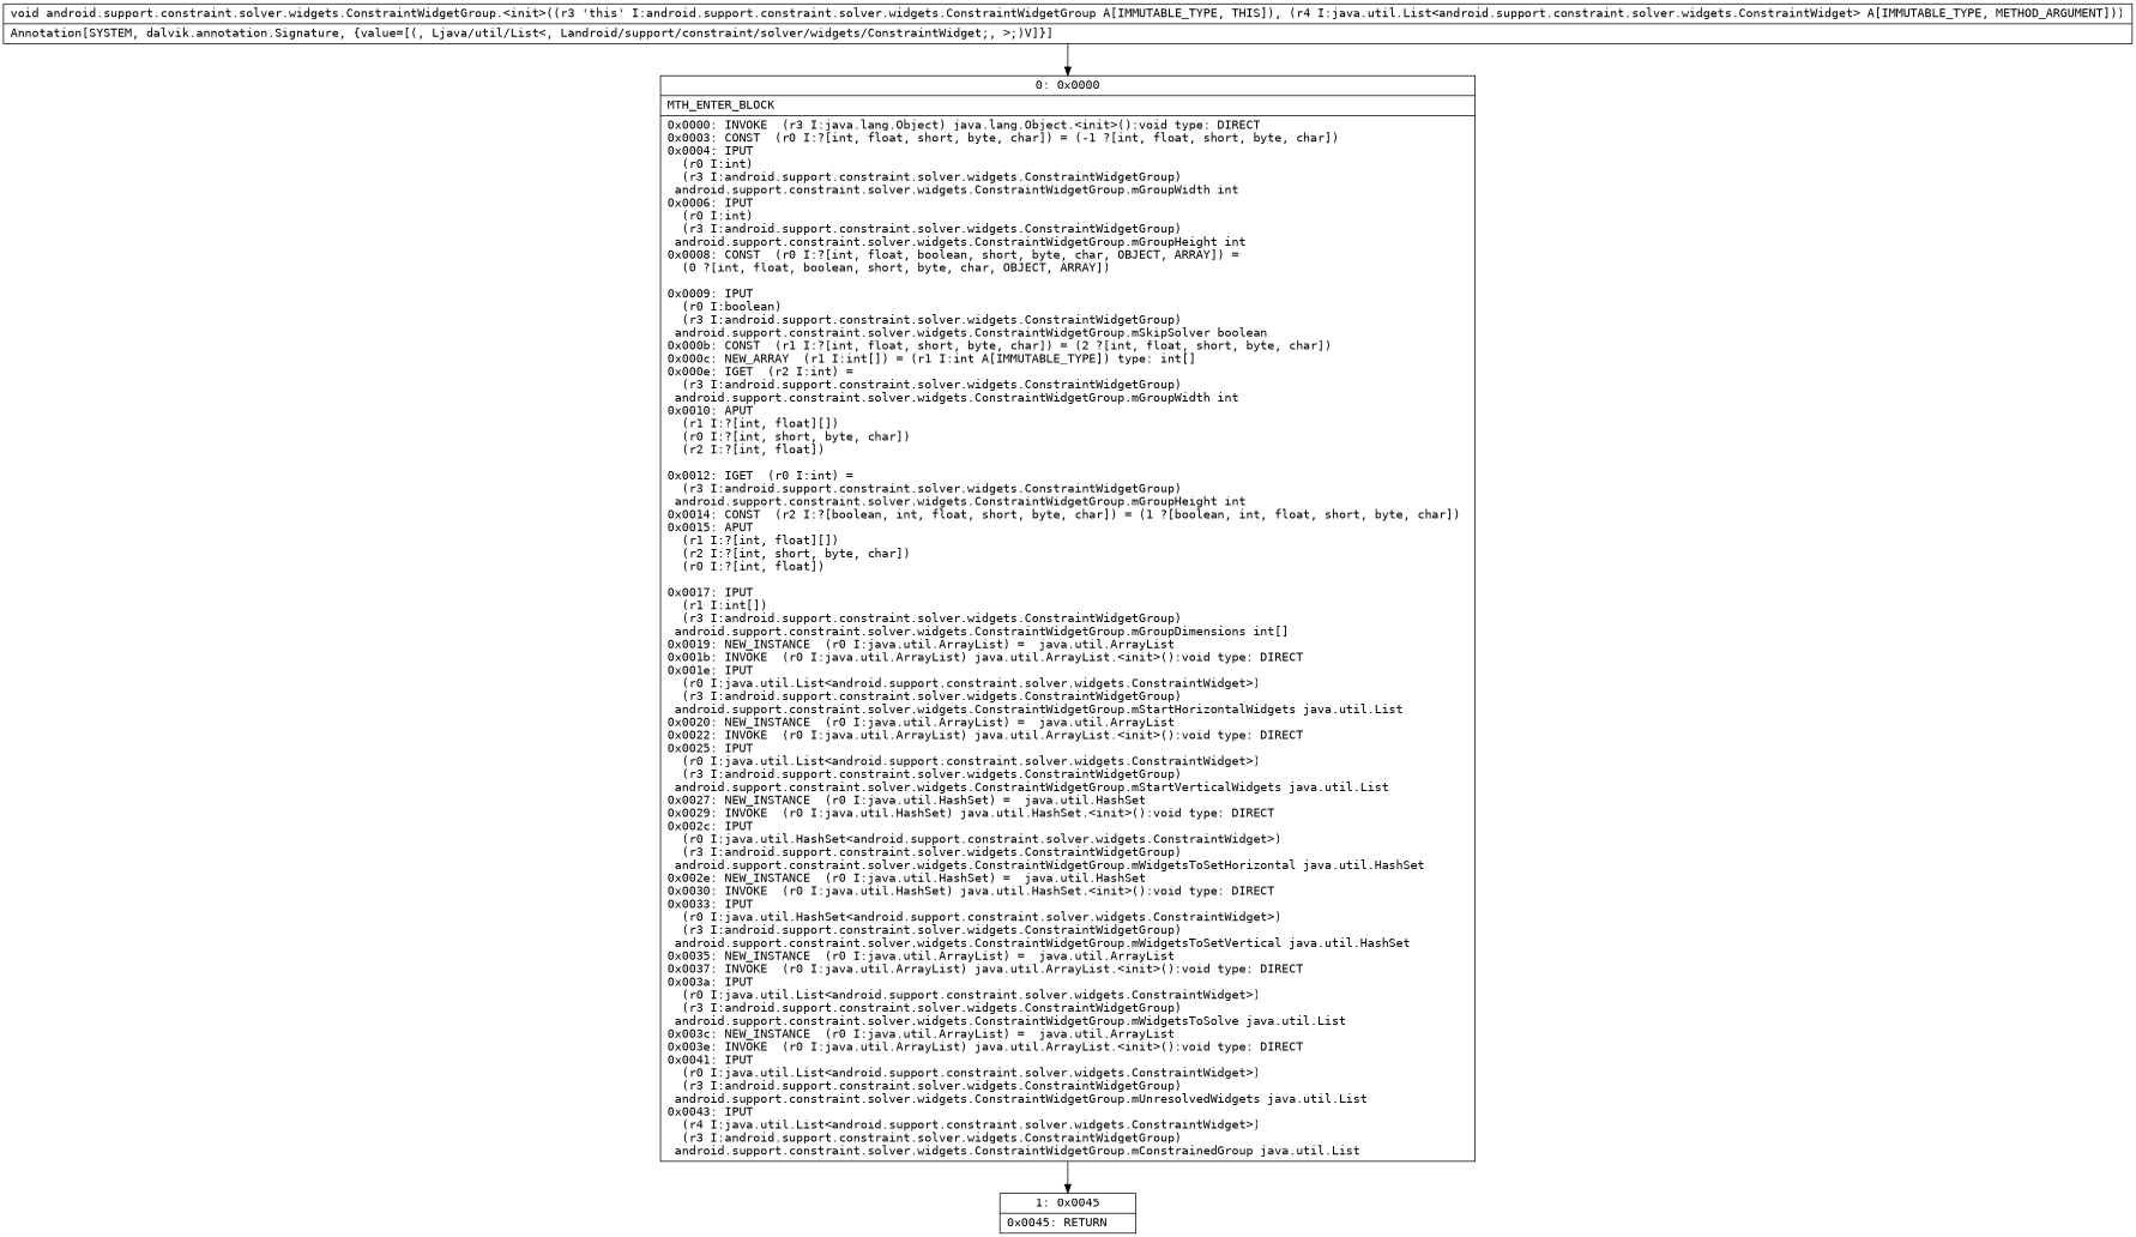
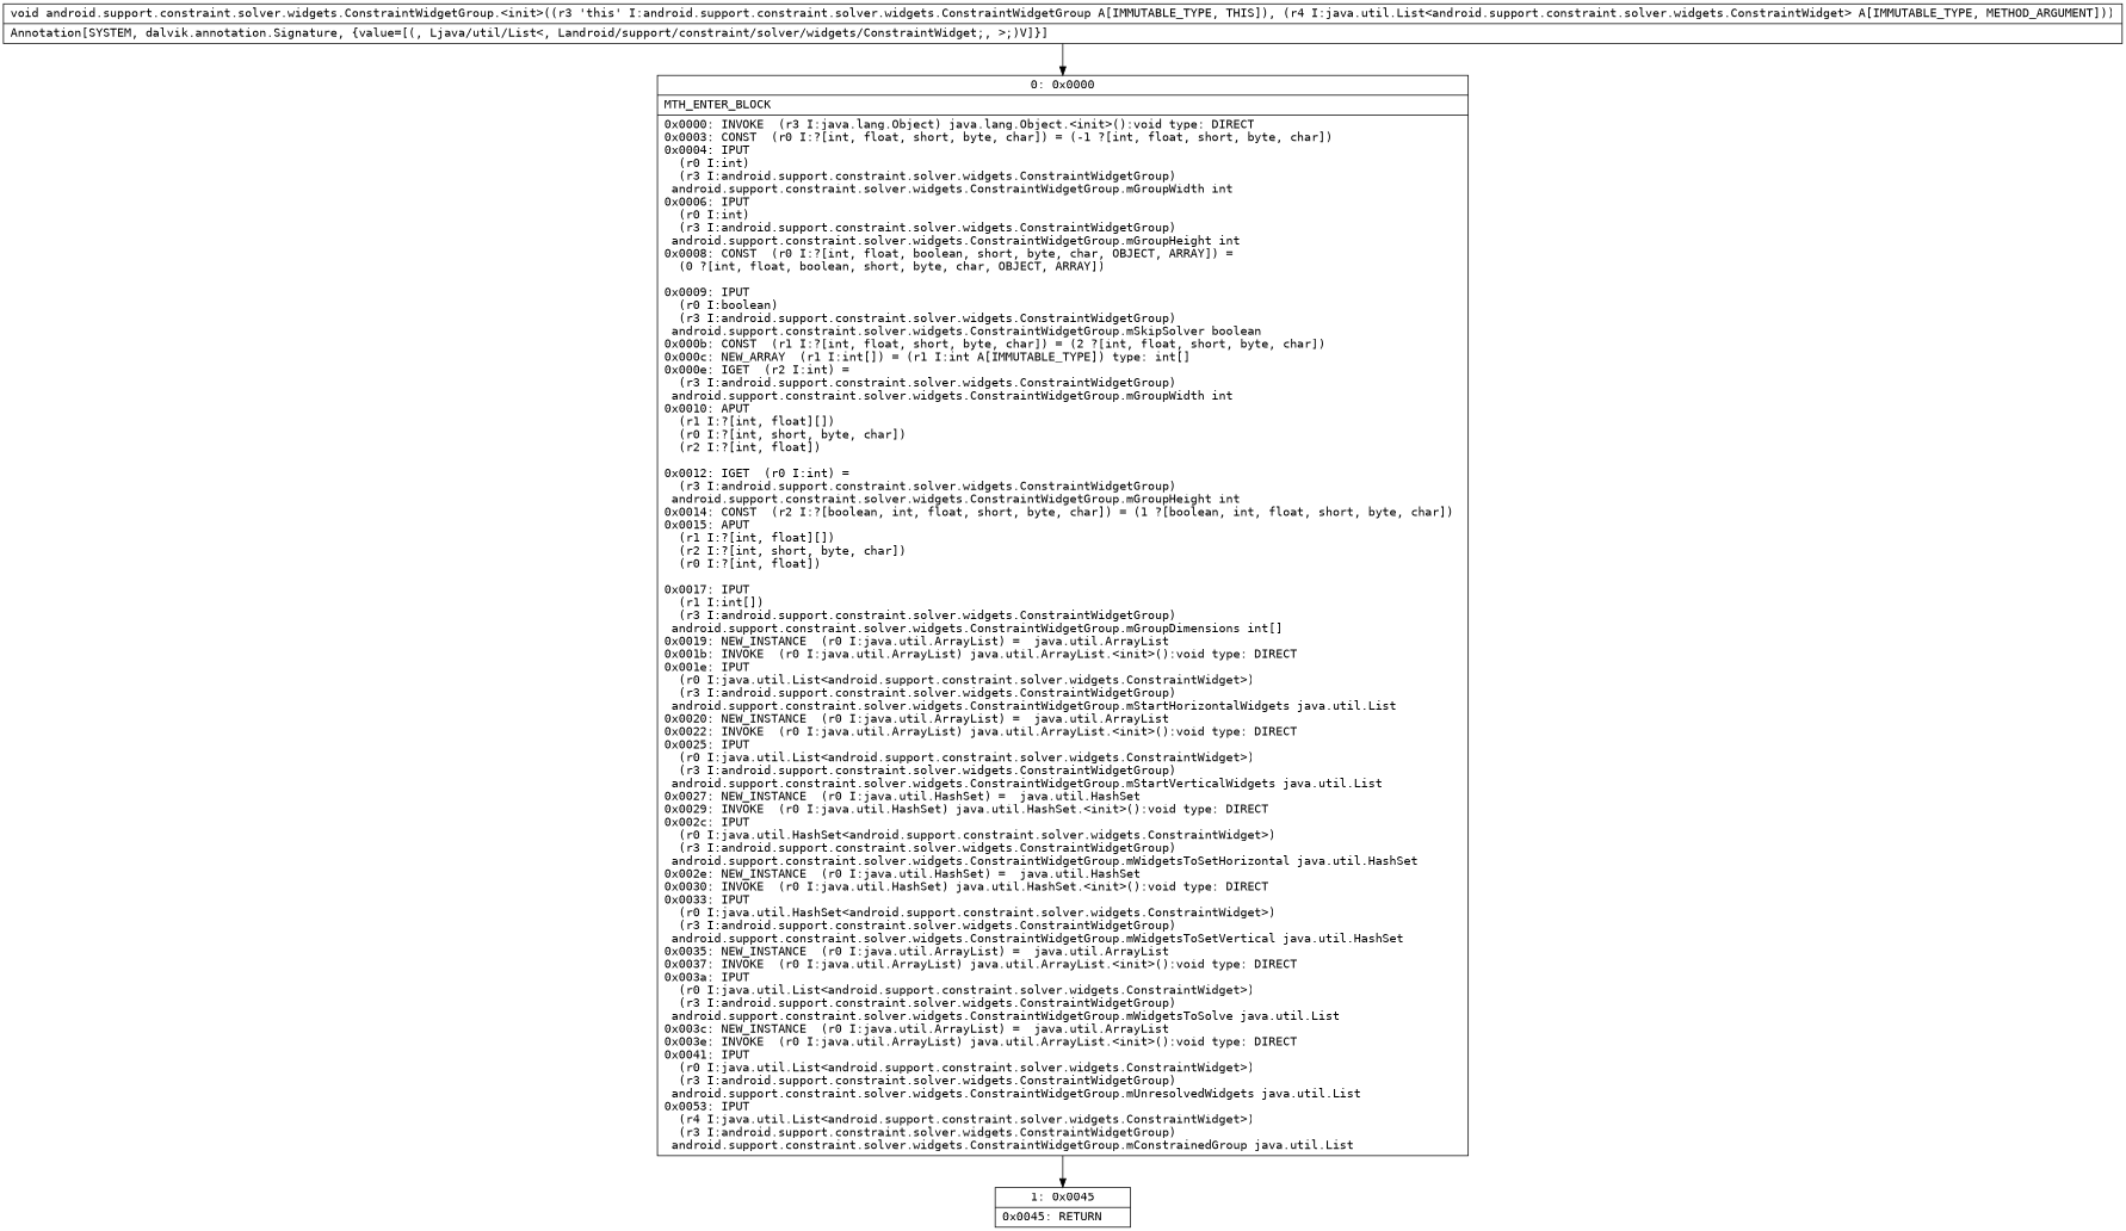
  digraph {
    fontname="DejaVu Sans Mono"
    node [shape=record fontname="DejaVu Sans Mono"]
    edge [fontname="DejaVu Sans Mono"]
-   n1 [label="{0\:\ 0x0000|MTH_ENTER_BLOCK\l|0x0000: INVOKE  (r3 I:java.lang.Object) java.lang.Object.\<init\>():void type: DIRECT \l0x0003: CONST  (r0 I:?[int, float, short, byte, char]) = (\-1 ?[int, float, short, byte, char]) \l0x0004: IPUT  \l  (r0 I:int)\l  (r3 I:android.support.constraint.solver.widgets.ConstraintWidgetGroup)\l android.support.constraint.solver.widgets.ConstraintWidgetGroup.mGroupWidth int \l0x0006: IPUT  \l  (r0 I:int)\l  (r3 I:android.support.constraint.solver.widgets.ConstraintWidgetGroup)\l android.support.constraint.solver.widgets.ConstraintWidgetGroup.mGroupHeight int \l0x0008: CONST  (r0 I:?[int, float, boolean, short, byte, char, OBJECT, ARRAY]) = \l  (0 ?[int, float, boolean, short, byte, char, OBJECT, ARRAY])\l \l0x0009: IPUT  \l  (r0 I:boolean)\l  (r3 I:android.support.constraint.solver.widgets.ConstraintWidgetGroup)\l android.support.constraint.solver.widgets.ConstraintWidgetGroup.mSkipSolver boolean \l0x000b: CONST  (r1 I:?[int, float, short, byte, char]) = (2 ?[int, float, short, byte, char]) \l0x000c: NEW_ARRAY  (r1 I:int[]) = (r1 I:int A[IMMUTABLE_TYPE]) type: int[] \l0x000e: IGET  (r2 I:int) = \l  (r3 I:android.support.constraint.solver.widgets.ConstraintWidgetGroup)\l android.support.constraint.solver.widgets.ConstraintWidgetGroup.mGroupWidth int \l0x0010: APUT  \l  (r1 I:?[int, float][])\l  (r0 I:?[int, short, byte, char])\l  (r2 I:?[int, float])\l \l0x0012: IGET  (r0 I:int) = \l  (r3 I:android.support.constraint.solver.widgets.ConstraintWidgetGroup)\l android.support.constraint.solver.widgets.ConstraintWidgetGroup.mGroupHeight int \l0x0014: CONST  (r2 I:?[boolean, int, float, short, byte, char]) = (1 ?[boolean, int, float, short, byte, char]) \l0x0015: APUT  \l  (r1 I:?[int, float][])\l  (r2 I:?[int, short, byte, char])\l  (r0 I:?[int, float])\l \l0x0017: IPUT  \l  (r1 I:int[])\l  (r3 I:android.support.constraint.solver.widgets.ConstraintWidgetGroup)\l android.support.constraint.solver.widgets.ConstraintWidgetGroup.mGroupDimensions int[] \l0x0019: NEW_INSTANCE  (r0 I:java.util.ArrayList) =  java.util.ArrayList \l0x001b: INVOKE  (r0 I:java.util.ArrayList) java.util.ArrayList.\<init\>():void type: DIRECT \l0x001e: IPUT  \l  (r0 I:java.util.List\<android.support.constraint.solver.widgets.ConstraintWidget\>)\l  (r3 I:android.support.constraint.solver.widgets.ConstraintWidgetGroup)\l android.support.constraint.solver.widgets.ConstraintWidgetGroup.mStartHorizontalWidgets java.util.List \l0x0020: NEW_INSTANCE  (r0 I:java.util.ArrayList) =  java.util.ArrayList \l0x0022: INVOKE  (r0 I:java.util.ArrayList) java.util.ArrayList.\<init\>():void type: DIRECT \l0x0025: IPUT  \l  (r0 I:java.util.List\<android.support.constraint.solver.widgets.ConstraintWidget\>)\l  (r3 I:android.support.constraint.solver.widgets.ConstraintWidgetGroup)\l android.support.constraint.solver.widgets.ConstraintWidgetGroup.mStartVerticalWidgets java.util.List \l0x0027: NEW_INSTANCE  (r0 I:java.util.HashSet) =  java.util.HashSet \l0x0029: INVOKE  (r0 I:java.util.HashSet) java.util.HashSet.\<init\>():void type: DIRECT \l0x002c: IPUT  \l  (r0 I:java.util.HashSet\<android.support.constraint.solver.widgets.ConstraintWidget\>)\l  (r3 I:android.support.constraint.solver.widgets.ConstraintWidgetGroup)\l android.support.constraint.solver.widgets.ConstraintWidgetGroup.mWidgetsToSetHorizontal java.util.HashSet \l0x002e: NEW_INSTANCE  (r0 I:java.util.HashSet) =  java.util.HashSet \l0x0030: INVOKE  (r0 I:java.util.HashSet) java.util.HashSet.\<init\>():void type: DIRECT \l0x0033: IPUT  \l  (r0 I:java.util.HashSet\<android.support.constraint.solver.widgets.ConstraintWidget\>)\l  (r3 I:android.support.constraint.solver.widgets.ConstraintWidgetGroup)\l android.support.constraint.solver.widgets.ConstraintWidgetGroup.mWidgetsToSetVertical java.util.HashSet \l0x0035: NEW_INSTANCE  (r0 I:java.util.ArrayList) =  java.util.ArrayList \l0x0037: INVOKE  (r0 I:java.util.ArrayList) java.util.ArrayList.\<init\>():void type: DIRECT \l0x003a: IPUT  \l  (r0 I:java.util.List\<android.support.constraint.solver.widgets.ConstraintWidget\>)\l  (r3 I:android.support.constraint.solver.widgets.ConstraintWidgetGroup)\l android.support.constraint.solver.widgets.ConstraintWidgetGroup.mWidgetsToSolve java.util.List \l0x003c: NEW_INSTANCE  (r0 I:java.util.ArrayList) =  java.util.ArrayList \l0x003e: INVOKE  (r0 I:java.util.ArrayList) java.util.ArrayList.\<init\>():void type: DIRECT \l0x0041: IPUT  \l  (r0 I:java.util.List\<android.support.constraint.solver.widgets.ConstraintWidget\>)\l  (r3 I:android.support.constraint.solver.widgets.ConstraintWidgetGroup)\l android.support.constraint.solver.widgets.ConstraintWidgetGroup.mUnresolvedWidgets java.util.List \l0x0043: IPUT  \l  (r4 I:java.util.List\<android.support.constraint.solver.widgets.ConstraintWidget\>)\l  (r3 I:android.support.constraint.solver.widgets.ConstraintWidgetGroup)\l android.support.constraint.solver.widgets.ConstraintWidgetGroup.mConstrainedGroup java.util.List \l}"]
+   n1 [label="{0\:\ 0x0000|MTH_ENTER_BLOCK\l|0x0000: INVOKE  (r3 I:java.lang.Object) java.lang.Object.\<init\>():void type: DIRECT \l0x0003: CONST  (r0 I:?[int, float, short, byte, char]) = (\-1 ?[int, float, short, byte, char]) \l0x0004: IPUT  \l  (r0 I:int)\l  (r3 I:android.support.constraint.solver.widgets.ConstraintWidgetGroup)\l android.support.constraint.solver.widgets.ConstraintWidgetGroup.mGroupWidth int \l0x0006: IPUT  \l  (r0 I:int)\l  (r3 I:android.support.constraint.solver.widgets.ConstraintWidgetGroup)\l android.support.constraint.solver.widgets.ConstraintWidgetGroup.mGroupHeight int \l0x0008: CONST  (r0 I:?[int, float, boolean, short, byte, char, OBJECT, ARRAY]) = \l  (0 ?[int, float, boolean, short, byte, char, OBJECT, ARRAY])\l \l0x0009: IPUT  \l  (r0 I:boolean)\l  (r3 I:android.support.constraint.solver.widgets.ConstraintWidgetGroup)\l android.support.constraint.solver.widgets.ConstraintWidgetGroup.mSkipSolver boolean \l0x000b: CONST  (r1 I:?[int, float, short, byte, char]) = (2 ?[int, float, short, byte, char]) \l0x000c: NEW_ARRAY  (r1 I:int[]) = (r1 I:int A[IMMUTABLE_TYPE]) type: int[] \l0x000e: IGET  (r2 I:int) = \l  (r3 I:android.support.constraint.solver.widgets.ConstraintWidgetGroup)\l android.support.constraint.solver.widgets.ConstraintWidgetGroup.mGroupWidth int \l0x0010: APUT  \l  (r1 I:?[int, float][])\l  (r0 I:?[int, short, byte, char])\l  (r2 I:?[int, float])\l \l0x0012: IGET  (r0 I:int) = \l  (r3 I:android.support.constraint.solver.widgets.ConstraintWidgetGroup)\l android.support.constraint.solver.widgets.ConstraintWidgetGroup.mGroupHeight int \l0x0014: CONST  (r2 I:?[boolean, int, float, short, byte, char]) = (1 ?[boolean, int, float, short, byte, char]) \l0x0015: APUT  \l  (r1 I:?[int, float][])\l  (r2 I:?[int, short, byte, char])\l  (r0 I:?[int, float])\l \l0x0017: IPUT  \l  (r1 I:int[])\l  (r3 I:android.support.constraint.solver.widgets.ConstraintWidgetGroup)\l android.support.constraint.solver.widgets.ConstraintWidgetGroup.mGroupDimensions int[] \l0x0019: NEW_INSTANCE  (r0 I:java.util.ArrayList) =  java.util.ArrayList \l0x001b: INVOKE  (r0 I:java.util.ArrayList) java.util.ArrayList.\<init\>():void type: DIRECT \l0x001e: IPUT  \l  (r0 I:java.util.List\<android.support.constraint.solver.widgets.ConstraintWidget\>)\l  (r3 I:android.support.constraint.solver.widgets.ConstraintWidgetGroup)\l android.support.constraint.solver.widgets.ConstraintWidgetGroup.mStartHorizontalWidgets java.util.List \l0x0020: NEW_INSTANCE  (r0 I:java.util.ArrayList) =  java.util.ArrayList \l0x0022: INVOKE  (r0 I:java.util.ArrayList) java.util.ArrayList.\<init\>():void type: DIRECT \l0x0025: IPUT  \l  (r0 I:java.util.List\<android.support.constraint.solver.widgets.ConstraintWidget\>)\l  (r3 I:android.support.constraint.solver.widgets.ConstraintWidgetGroup)\l android.support.constraint.solver.widgets.ConstraintWidgetGroup.mStartVerticalWidgets java.util.List \l0x0027: NEW_INSTANCE  (r0 I:java.util.HashSet) =  java.util.HashSet \l0x0029: INVOKE  (r0 I:java.util.HashSet) java.util.HashSet.\<init\>():void type: DIRECT \l0x002c: IPUT  \l  (r0 I:java.util.HashSet\<android.support.constraint.solver.widgets.ConstraintWidget\>)\l  (r3 I:android.support.constraint.solver.widgets.ConstraintWidgetGroup)\l android.support.constraint.solver.widgets.ConstraintWidgetGroup.mWidgetsToSetHorizontal java.util.HashSet \l0x002e: NEW_INSTANCE  (r0 I:java.util.HashSet) =  java.util.HashSet \l0x0030: INVOKE  (r0 I:java.util.HashSet) java.util.HashSet.\<init\>():void type: DIRECT \l0x0033: IPUT  \l  (r0 I:java.util.HashSet\<android.support.constraint.solver.widgets.ConstraintWidget\>)\l  (r3 I:android.support.constraint.solver.widgets.ConstraintWidgetGroup)\l android.support.constraint.solver.widgets.ConstraintWidgetGroup.mWidgetsToSetVertical java.util.HashSet \l0x0035: NEW_INSTANCE  (r0 I:java.util.ArrayList) =  java.util.ArrayList \l0x0037: INVOKE  (r0 I:java.util.ArrayList) java.util.ArrayList.\<init\>():void type: DIRECT \l0x003a: IPUT  \l  (r0 I:java.util.List\<android.support.constraint.solver.widgets.ConstraintWidget\>)\l  (r3 I:android.support.constraint.solver.widgets.ConstraintWidgetGroup)\l android.support.constraint.solver.widgets.ConstraintWidgetGroup.mWidgetsToSolve java.util.List \l0x003c: NEW_INSTANCE  (r0 I:java.util.ArrayList) =  java.util.ArrayList \l0x003e: INVOKE  (r0 I:java.util.ArrayList) java.util.ArrayList.\<init\>():void type: DIRECT \l0x0041: IPUT  \l  (r0 I:java.util.List\<android.support.constraint.solver.widgets.ConstraintWidget\>)\l  (r3 I:android.support.constraint.solver.widgets.ConstraintWidgetGroup)\l android.support.constraint.solver.widgets.ConstraintWidgetGroup.mUnresolvedWidgets java.util.List \l0x0053: IPUT  \l  (r4 I:java.util.List\<android.support.constraint.solver.widgets.ConstraintWidget\>)\l  (r3 I:android.support.constraint.solver.widgets.ConstraintWidgetGroup)\l android.support.constraint.solver.widgets.ConstraintWidgetGroup.mConstrainedGroup java.util.List \l}"]
    n2 [label="{1\:\ 0x0045|0x0045: RETURN   \l}"]
    n3 [label="{void android.support.constraint.solver.widgets.ConstraintWidgetGroup.\<init\>((r3 'this' I:android.support.constraint.solver.widgets.ConstraintWidgetGroup A[IMMUTABLE_TYPE, THIS]), (r4 I:java.util.List\<android.support.constraint.solver.widgets.ConstraintWidget\> A[IMMUTABLE_TYPE, METHOD_ARGUMENT]))  | Annotation[SYSTEM, dalvik.annotation.Signature, \{value=[(, Ljava\/util\/List\<, Landroid\/support\/constraint\/solver\/widgets\/ConstraintWidget;, \>;)V]\}]\l}"]
    n1 -> n2
    n3 -> n1
  }
